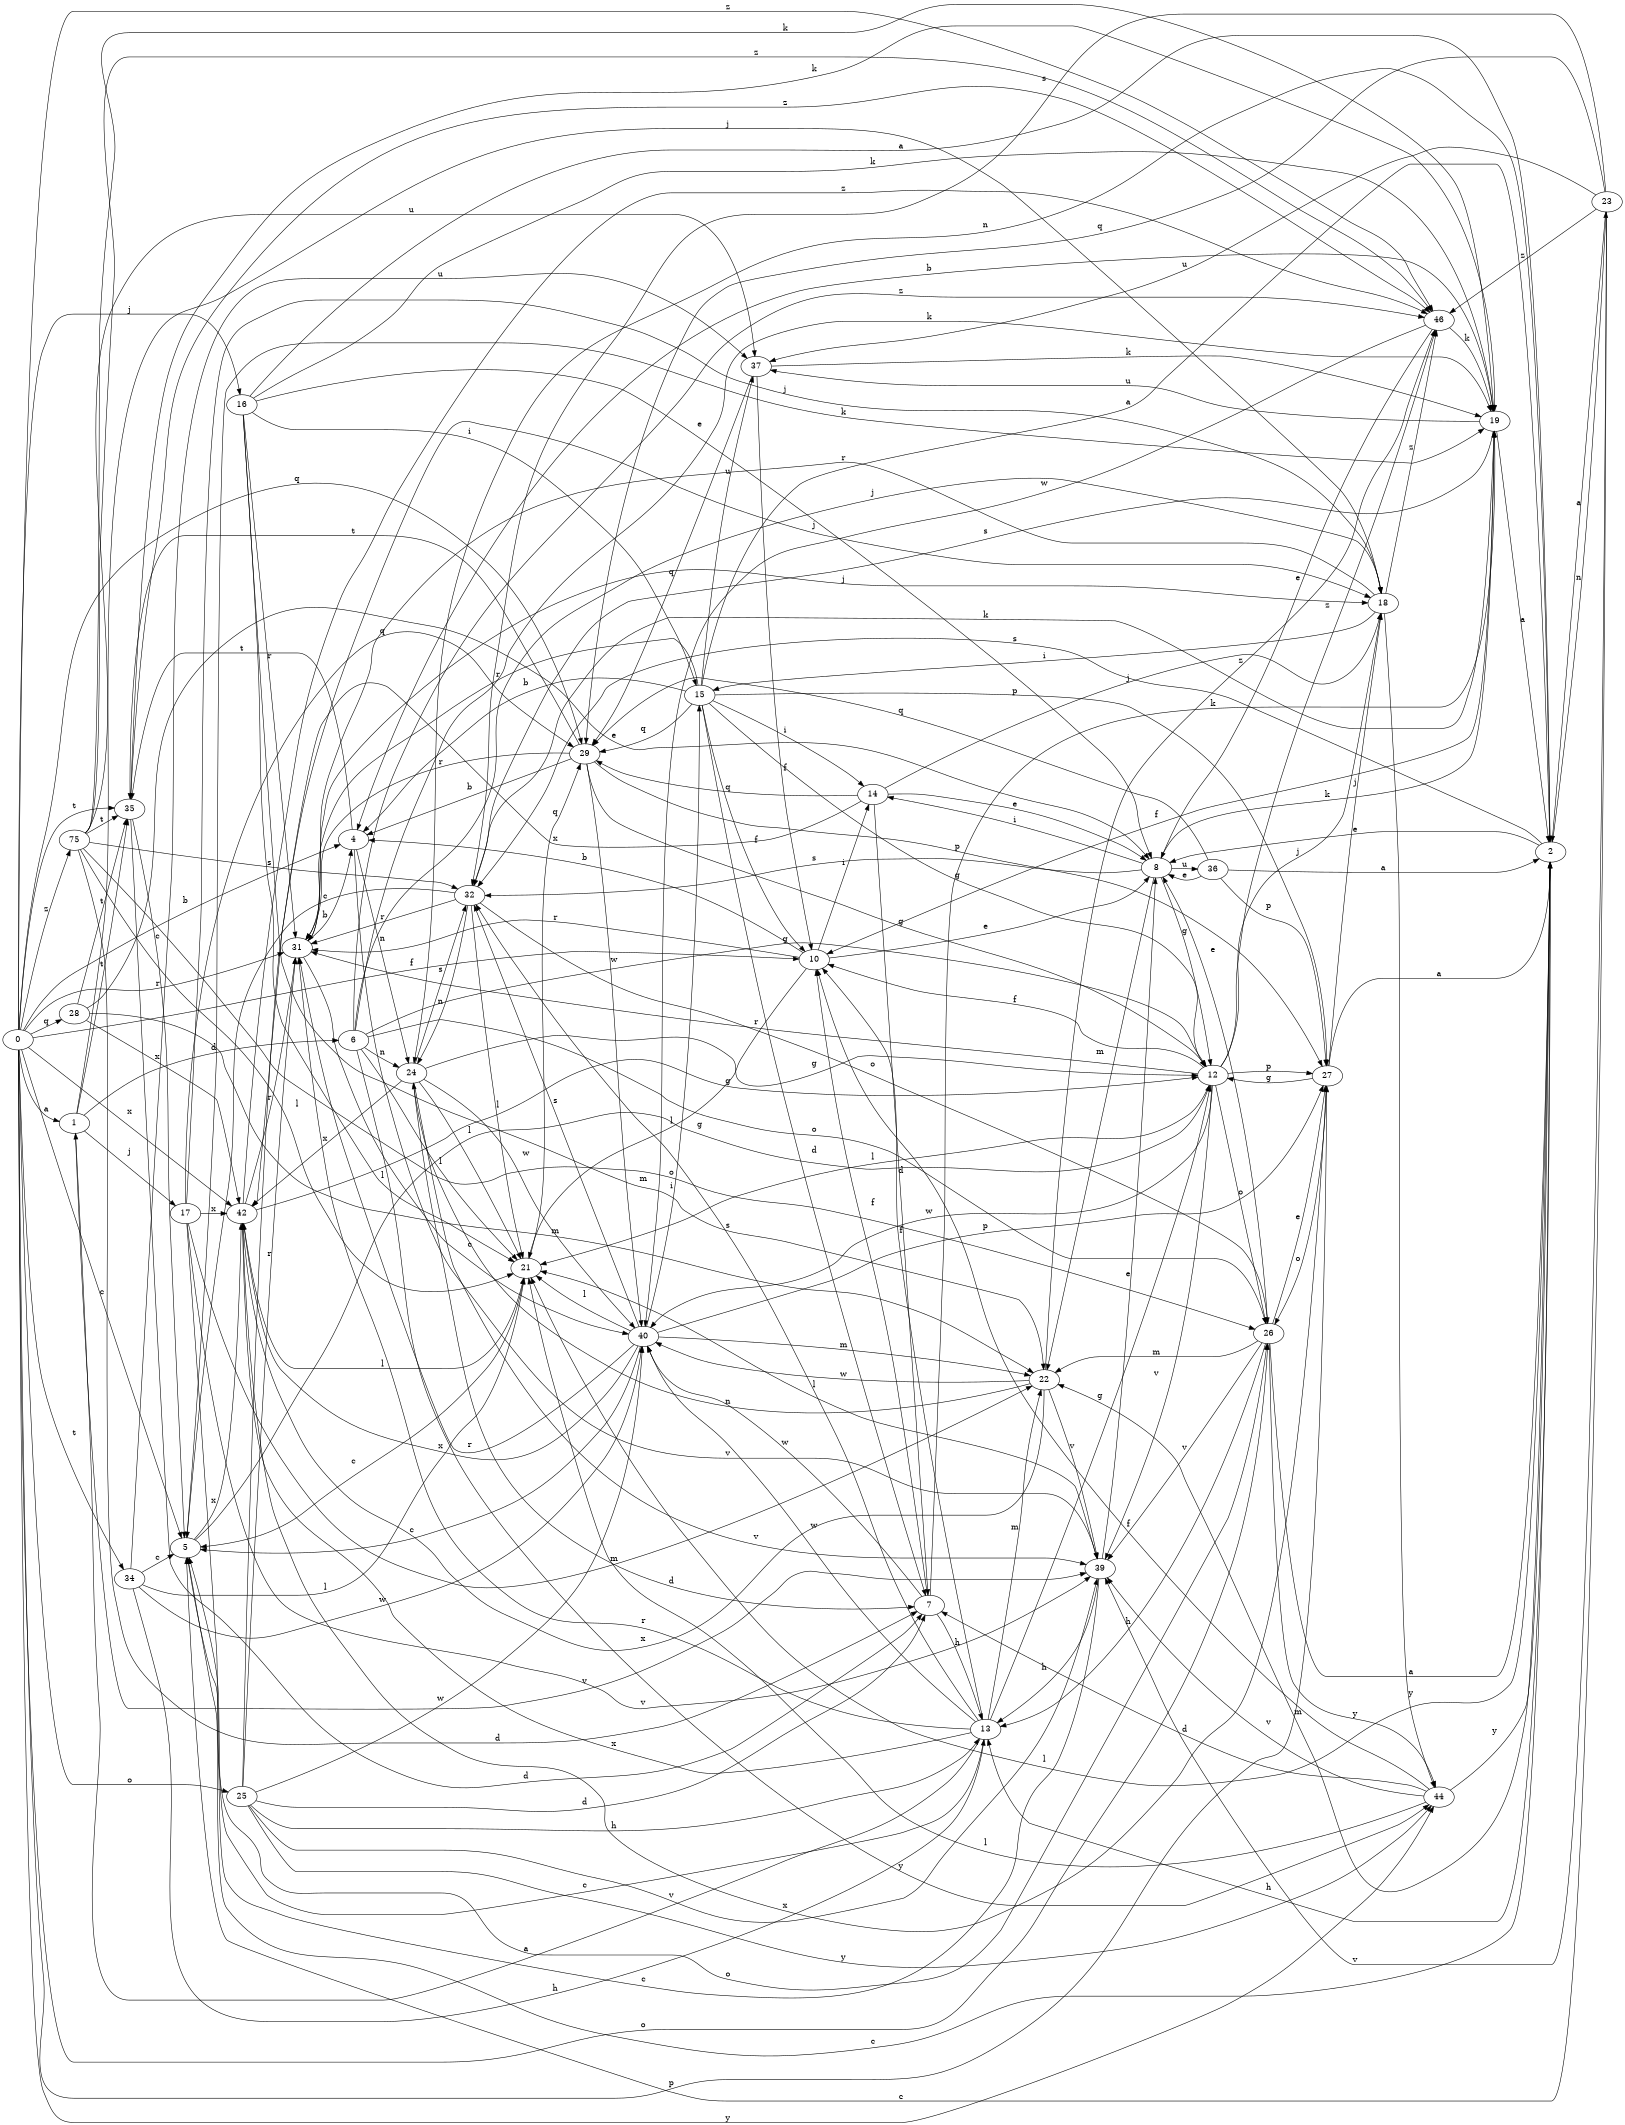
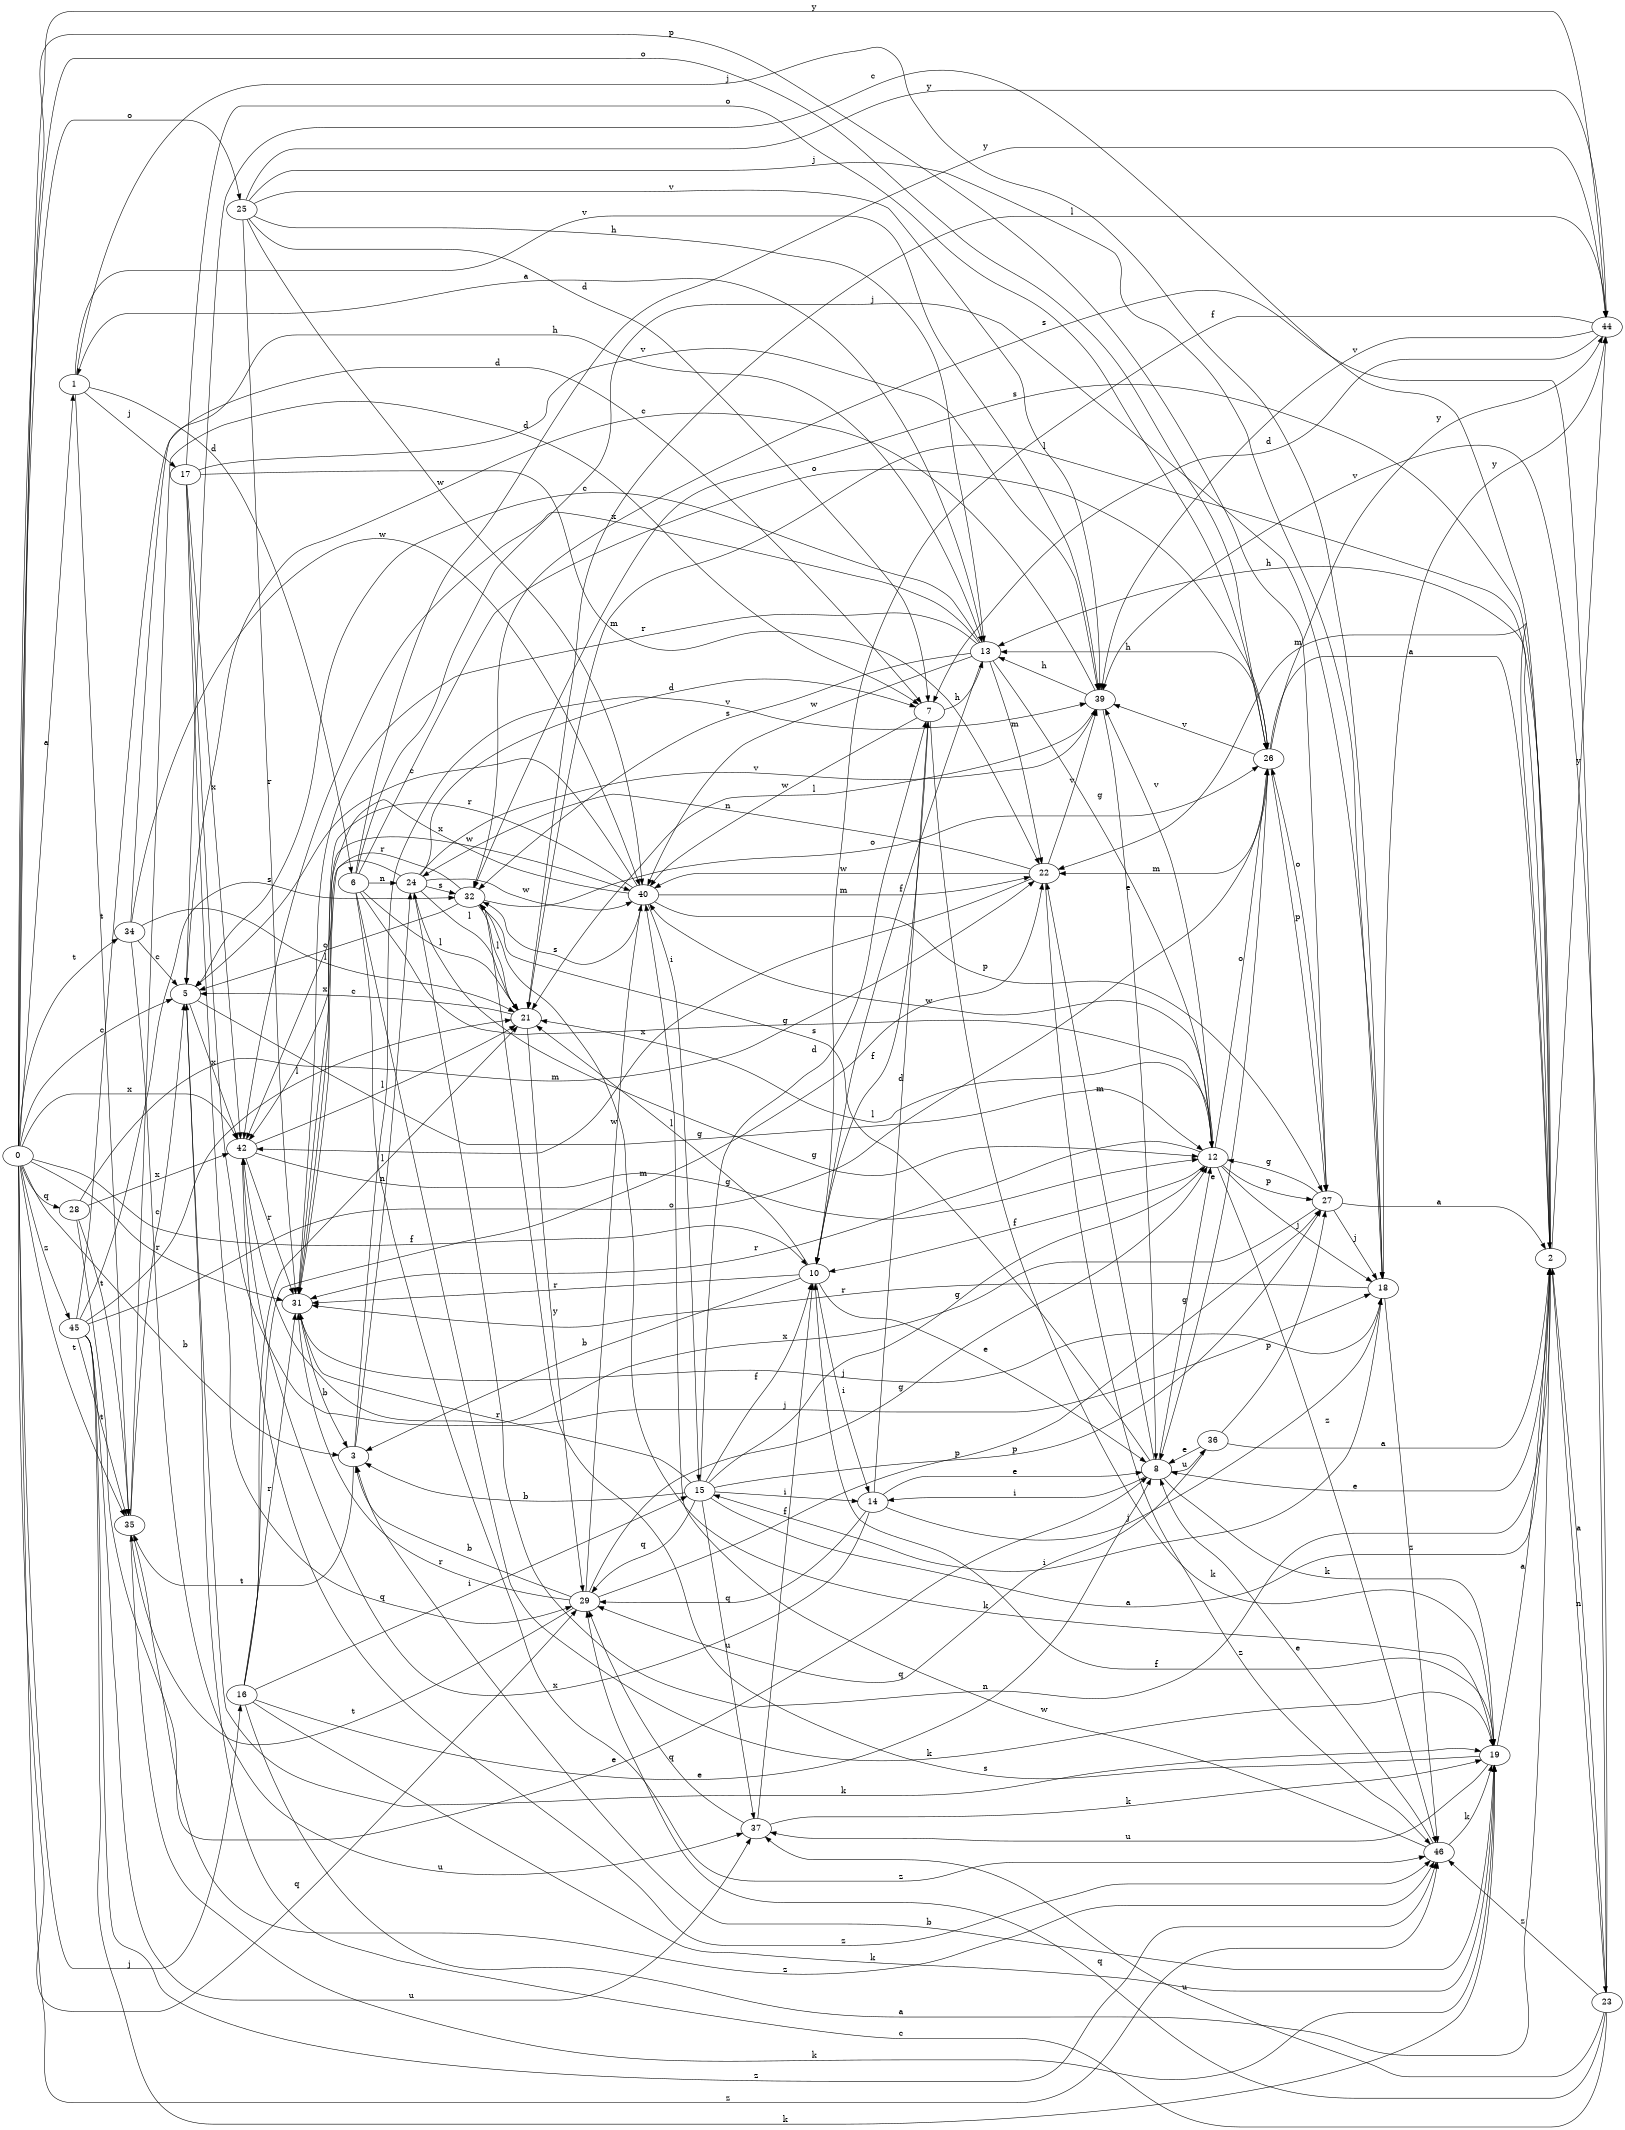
  strict digraph {
    rankdir=LR
    0
    1
-   3 [label=4]
+   3
    5
    10
    16
    25
    26
    27
    28
    29
    31
    34
    35
    42
    44
-   45 [label=75]
+   45
    46
    6
    17
    18
    39
    24
    12
    19
    8
    21
    14
    2
    22
    15
    13
    7
    40
    37
    32
    23
    36
    0 -> 1 [label=a]
    0 -> 3 [label=b]
    0 -> 5 [label=c]
    0 -> 10 [label=f]
    0 -> 16 [label=j]
    0 -> 25 [label=o]
    0 -> 26 [label=o]
    0 -> 27 [label=p]
    0 -> 28 [label=q]
    0 -> 29 [label=q]
    0 -> 31 [label=r]
    0 -> 34 [label=t]
    0 -> 35 [label=t]
    0 -> 42 [label=x]
    0 -> 44 [label=y]
    0 -> 45 [label=z]
    0 -> 46 [label=z]
    1 -> 35 [label=t]
    1 -> 6 [label=d]
    1 -> 17 [label=j]
    1 -> 18 [label=j]
    1 -> 39 [label=v]
    3 -> 35 [label=t]
    3 -> 39 [label=v]
    3 -> 24 [label=n]
    5 -> 42 [label=x]
    5 -> 12 [label=g]
    5 -> 19 [label=k]
    10 -> 3 [label=b]
    10 -> 31 [label=r]
    10 -> 8 [label=e]
    10 -> 21 [label=l]
    10 -> 14 [label=i]
    16 -> 31 [label=r]
    16 -> 19 [label=k]
    16 -> 8 [label=e]
    16 -> 21 [label=l]
    16 -> 2 [label=a]
    16 -> 22 [label=m]
    16 -> 15 [label=i]
    25 -> 31 [label=r]
    25 -> 44 [label=y]
    25 -> 18 [label=j]
    25 -> 39 [label=v]
    25 -> 13 [label=h]
    25 -> 7 [label=d]
    25 -> 40 [label=w]
-   26 -> 27 [label=e]
+   26 -> 27 [label=p]
    26 -> 44 [label=y]
    26 -> 39 [label=v]
    26 -> 8 [label=e]
    26 -> 2 [label=a]
    26 -> 22 [label=m]
    26 -> 13 [label=h]
    27 -> 26 [label=o]
    27 -> 42 [label=x]
    27 -> 18 [label=j]
    27 -> 12 [label=g]
    27 -> 2 [label=a]
    28 -> 35 [label=t]
    28 -> 42 [label=x]
    28 -> 8 [label=e]
    28 -> 22 [label=m]
    29 -> 3 [label=b]
    29 -> 27 [label=p]
    29 -> 31 [label=r]
    29 -> 35 [label=t]
    29 -> 12 [label=g]
    29 -> 40 [label=w]
    31 -> 3 [label=b]
    31 -> 18 [label=j]
-   31 -> 40 [label=c]
+   31 -> 40 [label=w]
    34 -> 5 [label=c]
    34 -> 21 [label=l]
    34 -> 13 [label=h]
    34 -> 40 [label=w]
    34 -> 37 [label=u]
    35 -> 5 [label=c]
    35 -> 46 [label=z]
    35 -> 19 [label=k]
    35 -> 7 [label=d]
    42 -> 31 [label=r]
    42 -> 46 [label=z]
    42 -> 12 [label=g]
    42 -> 21 [label=l]
    44 -> 10 [label=f]
    44 -> 39 [label=v]
    44 -> 21 [label=l]
    44 -> 7 [label=d]
    45 -> 26 [label=o]
    45 -> 35 [label=t]
    45 -> 46 [label=z]
    45 -> 19 [label=k]
    45 -> 21 [label=l]
    45 -> 7 [label=d]
    45 -> 37 [label=u]
    45 -> 32 [label=s]
    46 -> 19 [label=k]
    46 -> 8 [label=e]
    46 -> 40 [label=w]
    6 -> 26 [label=o]
    6 -> 44 [label=y]
    6 -> 46 [label=z]
    6 -> 18 [label=j]
    6 -> 24 [label=n]
    6 -> 12 [label=g]
    6 -> 19 [label=k]
    6 -> 21 [label=l]
    17 -> 26 [label=o]
    17 -> 29 [label=q]
    17 -> 42 [label=x]
    17 -> 18 [label=j]
    17 -> 39 [label=v]
    17 -> 22 [label=m]
    18 -> 31 [label=r]
    18 -> 44 [label=y]
    18 -> 46 [label=z]
    18 -> 15 [label=i]
    39 -> 5 [label=c]
    39 -> 8 [label=e]
    39 -> 21 [label=l]
    39 -> 13 [label=h]
    24 -> 42 [label=x]
    24 -> 39 [label=v]
    24 -> 12 [label=g]
    24 -> 21 [label=l]
    24 -> 7 [label=d]
    24 -> 40 [label=w]
    24 -> 32 [label=s]
    12 -> 10 [label=f]
    12 -> 26 [label=o]
    12 -> 27 [label=p]
    12 -> 31 [label=r]
    12 -> 46 [label=z]
    12 -> 18 [label=j]
    12 -> 39 [label=v]
    12 -> 21 [label=l]
    12 -> 40 [label=w]
    19 -> 3 [label=b]
    19 -> 10 [label=f]
    19 -> 2 [label=a]
    19 -> 37 [label=u]
    19 -> 32 [label=s]
    8 -> 12 [label=g]
    8 -> 19 [label=k]
    8 -> 14 [label=i]
    8 -> 22 [label=m]
    8 -> 32 [label=s]
    8 -> 36 [label=u]
    21 -> 5 [label=c]
-   21 -> 29 [label=q]
+   21 -> 29 [label=y]
    14 -> 29 [label=q]
    14 -> 42 [label=x]
    14 -> 18 [label=j]
    14 -> 8 [label=e]
    14 -> 7 [label=d]
    2 -> 5 [label=c]
-   44 -> 2 [label=y]
+   2 -> 44 [label=y]
    2 -> 24 [label=n]
    2 -> 8 [label=e]
    2 -> 21 [label=l]
    2 -> 22 [label=m]
    2 -> 13 [label=h]
    2 -> 32 [label=s]
    2 -> 23 [label=n]
    22 -> 42 [label=x]
    22 -> 46 [label=z]
    22 -> 39 [label=v]
    22 -> 24 [label=n]
    22 -> 40 [label=w]
    15 -> 3 [label=b]
    15 -> 10 [label=f]
    15 -> 27 [label=p]
    15 -> 29 [label=q]
    15 -> 31 [label=r]
    15 -> 12 [label=g]
    15 -> 14 [label=i]
    15 -> 2 [label=a]
    15 -> 7 [label=d]
    15 -> 37 [label=u]
    13 -> 1 [label=a]
    13 -> 5 [label=c]
    13 -> 10 [label=f]
    13 -> 31 [label=r]
    13 -> 42 [label=x]
    13 -> 12 [label=g]
    13 -> 22 [label=m]
    13 -> 40 [label=w]
    13 -> 32 [label=s]
    7 -> 10 [label=f]
    7 -> 19 [label=k]
    7 -> 13 [label=h]
    7 -> 40 [label=w]
    40 -> 5 [label=c]
    40 -> 27 [label=p]
    40 -> 31 [label=r]
    40 -> 42 [label=x]
-   40 -> 21 [label=l]
    40 -> 22 [label=m]
    40 -> 15 [label=i]
    40 -> 32 [label=s]
    37 -> 10 [label=f]
    37 -> 29 [label=q]
    37 -> 19 [label=k]
    32 -> 5 [label=c]
    32 -> 26 [label=o]
    32 -> 31 [label=r]
-   32 -> 24 [label=n]
    32 -> 19 [label=k]
    32 -> 21 [label=l]
    23 -> 5 [label=c]
    23 -> 29 [label=q]
    23 -> 46 [label=z]
    23 -> 39 [label=v]
    23 -> 2 [label=a]
    23 -> 37 [label=u]
    23 -> 32 [label=s]
    36 -> 27 [label=p]
    36 -> 29 [label=q]
    36 -> 8 [label=e]
    36 -> 2 [label=a]
  }
